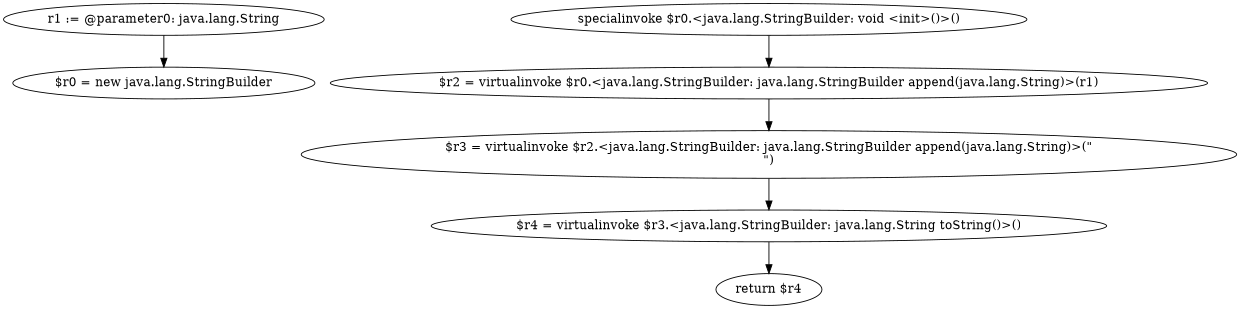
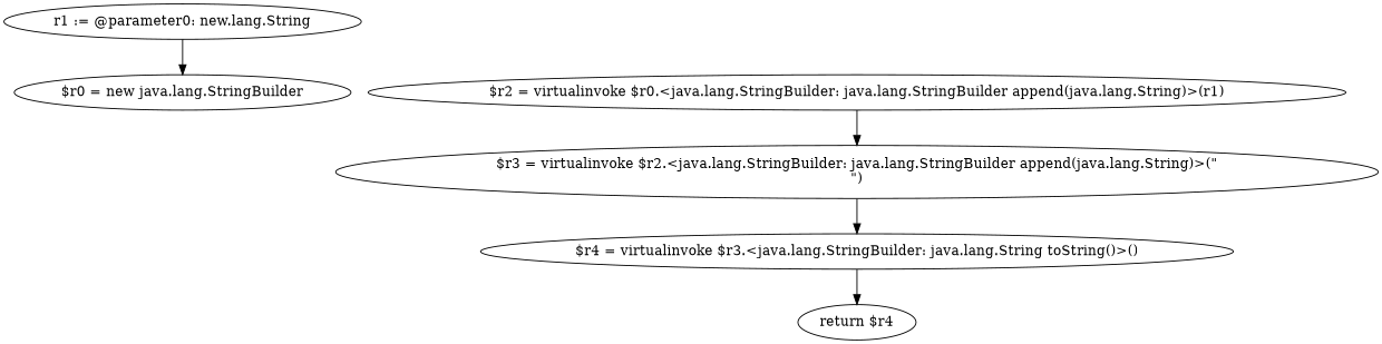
  digraph {
-   "r1 := @parameter0: java.lang.String"
+   "r1 := @parameter0: java.lang.String" [label="r1 := @parameter0: new.lang.String"]
    "$r0 = new java.lang.StringBuilder"
-   "specialinvoke $r0.<java.lang.StringBuilder: void <init>()>()"
    "$r2 = virtualinvoke $r0.<java.lang.StringBuilder: java.lang.StringBuilder append(java.lang.String)>(r1)"
    "$r3 = virtualinvoke $r2.<java.lang.StringBuilder: java.lang.StringBuilder append(java.lang.String)>(\"\n\")"
    "$r4 = virtualinvoke $r3.<java.lang.StringBuilder: java.lang.String toString()>()"
    "return $r4"
    "r1 := @parameter0: java.lang.String" -> "$r0 = new java.lang.StringBuilder"
-   "specialinvoke $r0.<java.lang.StringBuilder: void <init>()>()" -> "$r2 = virtualinvoke $r0.<java.lang.StringBuilder: java.lang.StringBuilder append(java.lang.String)>(r1)"
    "$r2 = virtualinvoke $r0.<java.lang.StringBuilder: java.lang.StringBuilder append(java.lang.String)>(r1)" -> "$r3 = virtualinvoke $r2.<java.lang.StringBuilder: java.lang.StringBuilder append(java.lang.String)>(\"\n\")"
    "$r3 = virtualinvoke $r2.<java.lang.StringBuilder: java.lang.StringBuilder append(java.lang.String)>(\"\n\")" -> "$r4 = virtualinvoke $r3.<java.lang.StringBuilder: java.lang.String toString()>()"
    "$r4 = virtualinvoke $r3.<java.lang.StringBuilder: java.lang.String toString()>()" -> "return $r4"
  }
